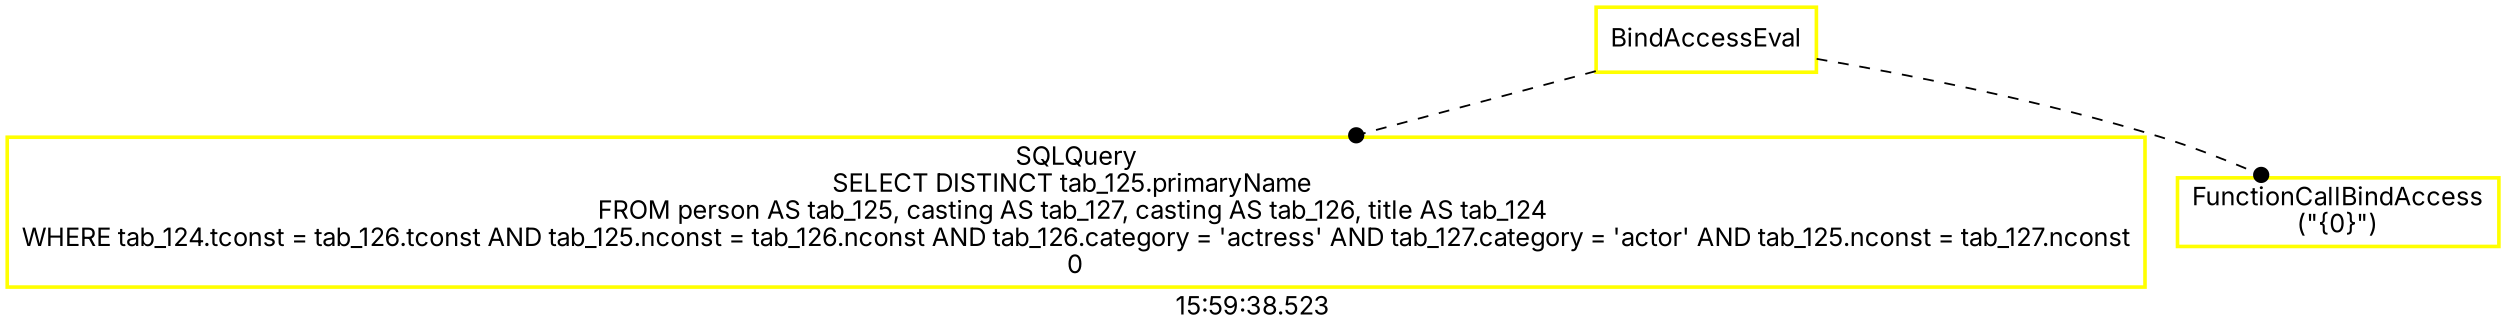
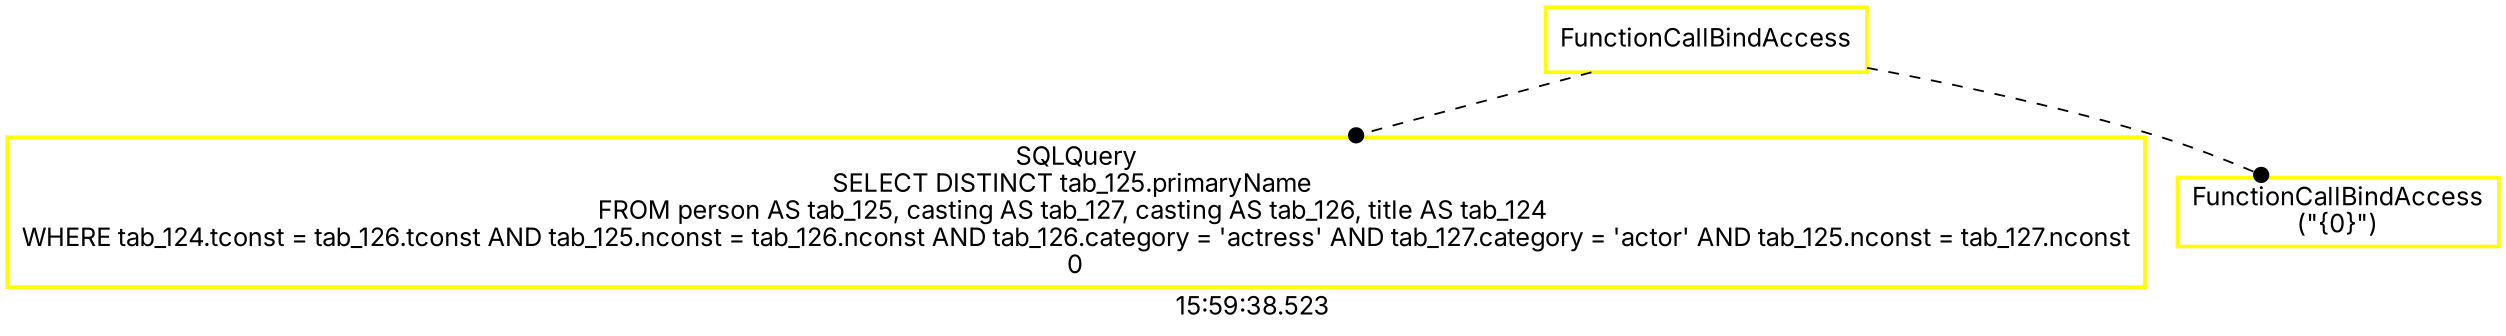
  digraph {
    label="15:59:38.523"
    fontname=Inter
    node [color=yellow fontcolor=black shape=rectangle style=bold fontname=Inter]
    edge [color=black style=dashed arrowhead=dot fontname=Inter]
-   n1 [label=BindAccessEval]
+   n1 [label=FunctionCallBindAccess]
    n2 [label="SQLQuery\nSELECT DISTINCT tab_125.primaryName \nFROM person AS tab_125, casting AS tab_127, casting AS tab_126, title AS tab_124 \nWHERE tab_124.tconst = tab_126.tconst AND tab_125.nconst = tab_126.nconst AND tab_126.category = 'actress' AND tab_127.category = 'actor' AND tab_125.nconst = tab_127.nconst\n0"]
    n3 [label="FunctionCallBindAccess\n(\"{0}\")"]
    n1 -> n2
    n1 -> n3
  }
